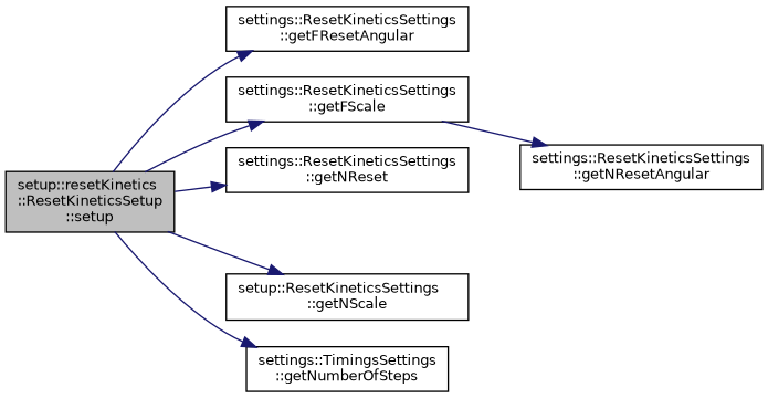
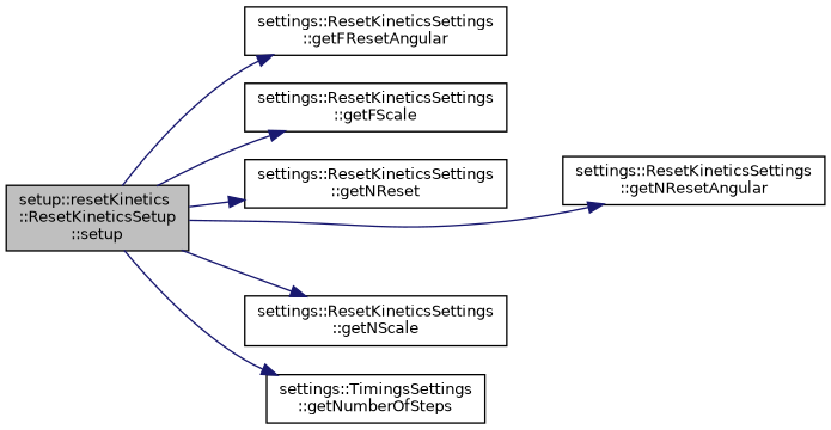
  digraph {
    rankdir=LR
    node [color=black fillcolor=white fontname=Helvetica fontsize=10 shape=record style=filled]
    edge [color=midnightblue fontname=Helvetica fontsize=10 labelfontname=Helvetica labelfontsize=10 style=solid]
    n1 [fillcolor=grey75 fontcolor=black height=0.2 label="setup::resetKinetics\l::ResetKineticsSetup\l::setup" width=0.4]
    n2 [height=0.2 label="settings::ResetKineticsSettings\l::getFResetAngular" width=0.4]
    n3 [height=0.2 label="settings::ResetKineticsSettings\l::getFScale" width=0.4]
    n4 [height=0.2 label="settings::ResetKineticsSettings\l::getNReset" width=0.4]
    n5 [height=0.2 label="settings::ResetKineticsSettings\l::getNResetAngular" width=0.4]
-   n6 [height=0.2 label="setup::ResetKineticsSettings\l::getNScale" width=0.4]
+   n6 [height=0.2 label="settings::ResetKineticsSettings\l::getNScale" width=0.4]
    n7 [height=0.2 label="settings::TimingsSettings\l::getNumberOfSteps" width=0.4]
    n1 -> n2
    n1 -> n3
    n1 -> n4
-   n3 -> n5
+   n1 -> n5
    n1 -> n6
    n1 -> n7
  }
